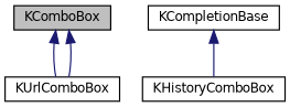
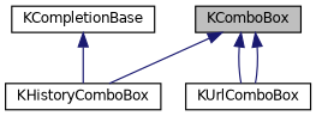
  digraph {
    node [color=black fillcolor=white fontname=Helvetica fontsize=10 shape=record style=filled]
    edge [color=midnightblue dir=back fontname=Helvetica fontsize=10 labelfontname=Helvetica labelfontsize=10 style=solid]
    n1 [fillcolor=grey75 fontcolor=black height=0.2 label=KComboBox width=0.4]
    n2 [height=0.2 label=KHistoryComboBox width=0.4]
    n3 [height=0.2 label=KUrlComboBox width=0.4]
    n4 [height=0.2 label=KCompletionBase width=0.4]
+   n1 -> n2
    n1 -> n3
    n1 -> n3
    n4 -> n2
  }
